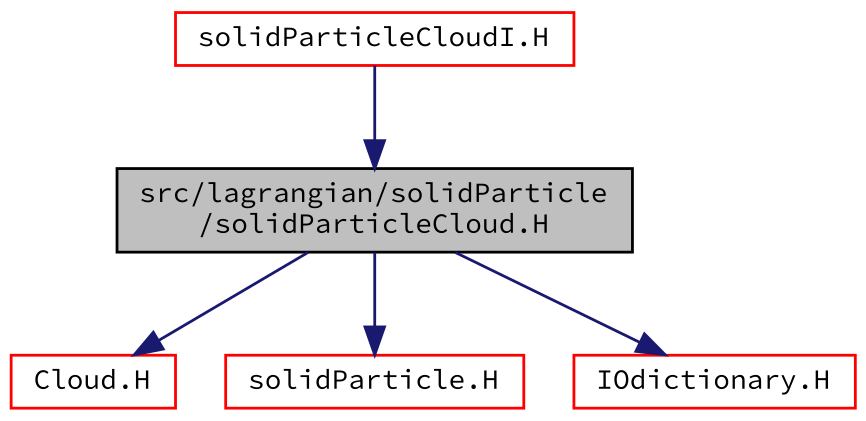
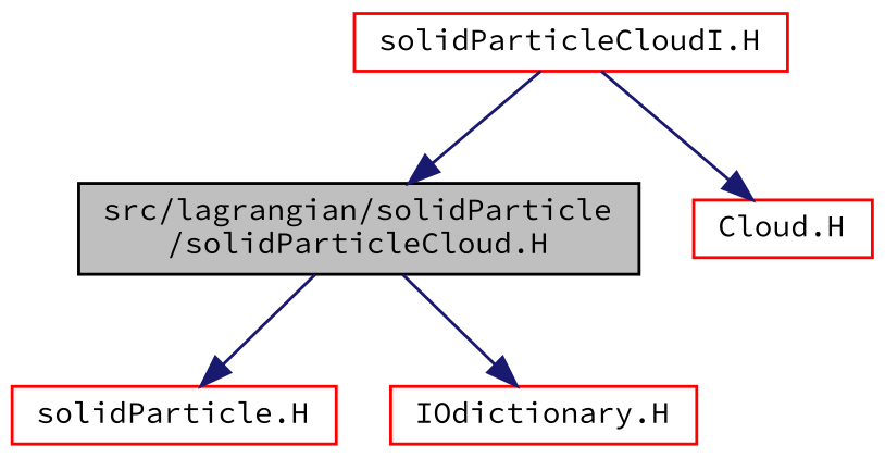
  digraph {
    fontname="Source Code Pro"
    node [color=red fontname="Source Code Pro" fontsize=10 shape=record]
    edge [color=midnightblue fontname="Source Code Pro" fontsize=10 labelfontname=FreeSans labelfontsize=10 style=solid]
    n1 [color=black fillcolor=grey75 fontcolor=black height=0.2 label="src/lagrangian/solidParticle\l/solidParticleCloud.H" style=filled width=0.4]
    n2 [height=0.2 label="Cloud.H" width=0.4]
    n3 [height=0.2 label="solidParticle.H" width=0.4]
    n4 [height=0.2 label="IOdictionary.H" width=0.4]
    n5 [height=0.2 label="solidParticleCloudI.H" width=0.4]
-   n1 -> n2
+   n5 -> n2
    n1 -> n3
    n1 -> n4
    n5 -> n1
  }
